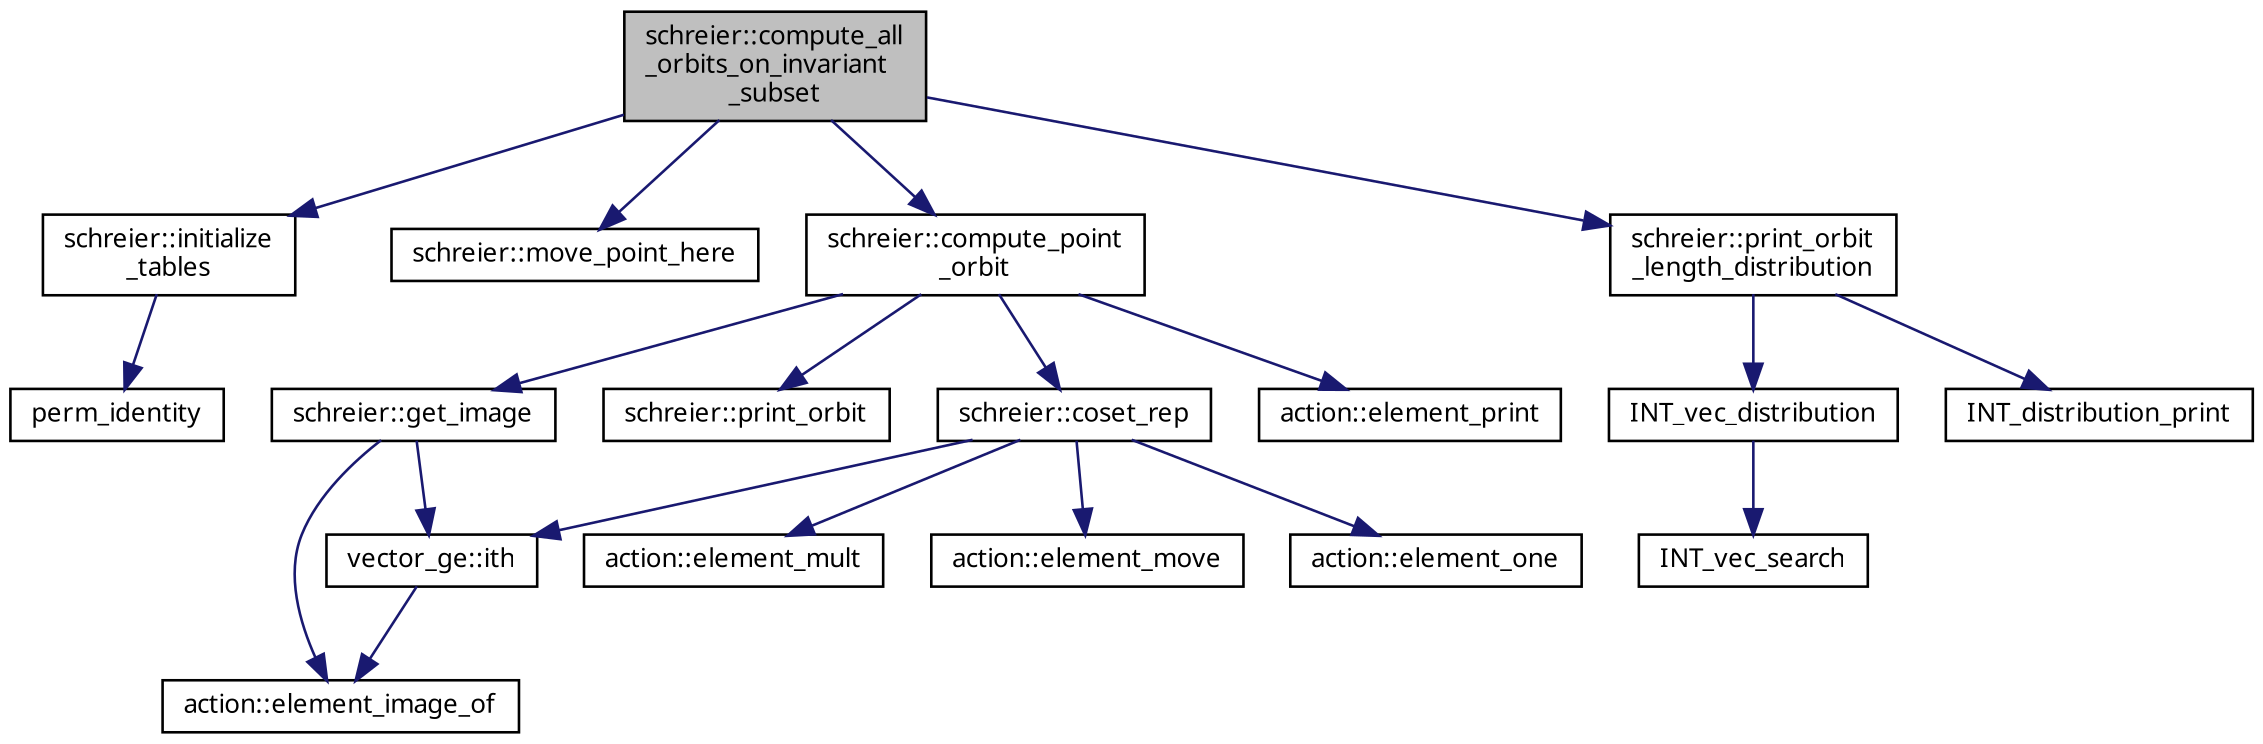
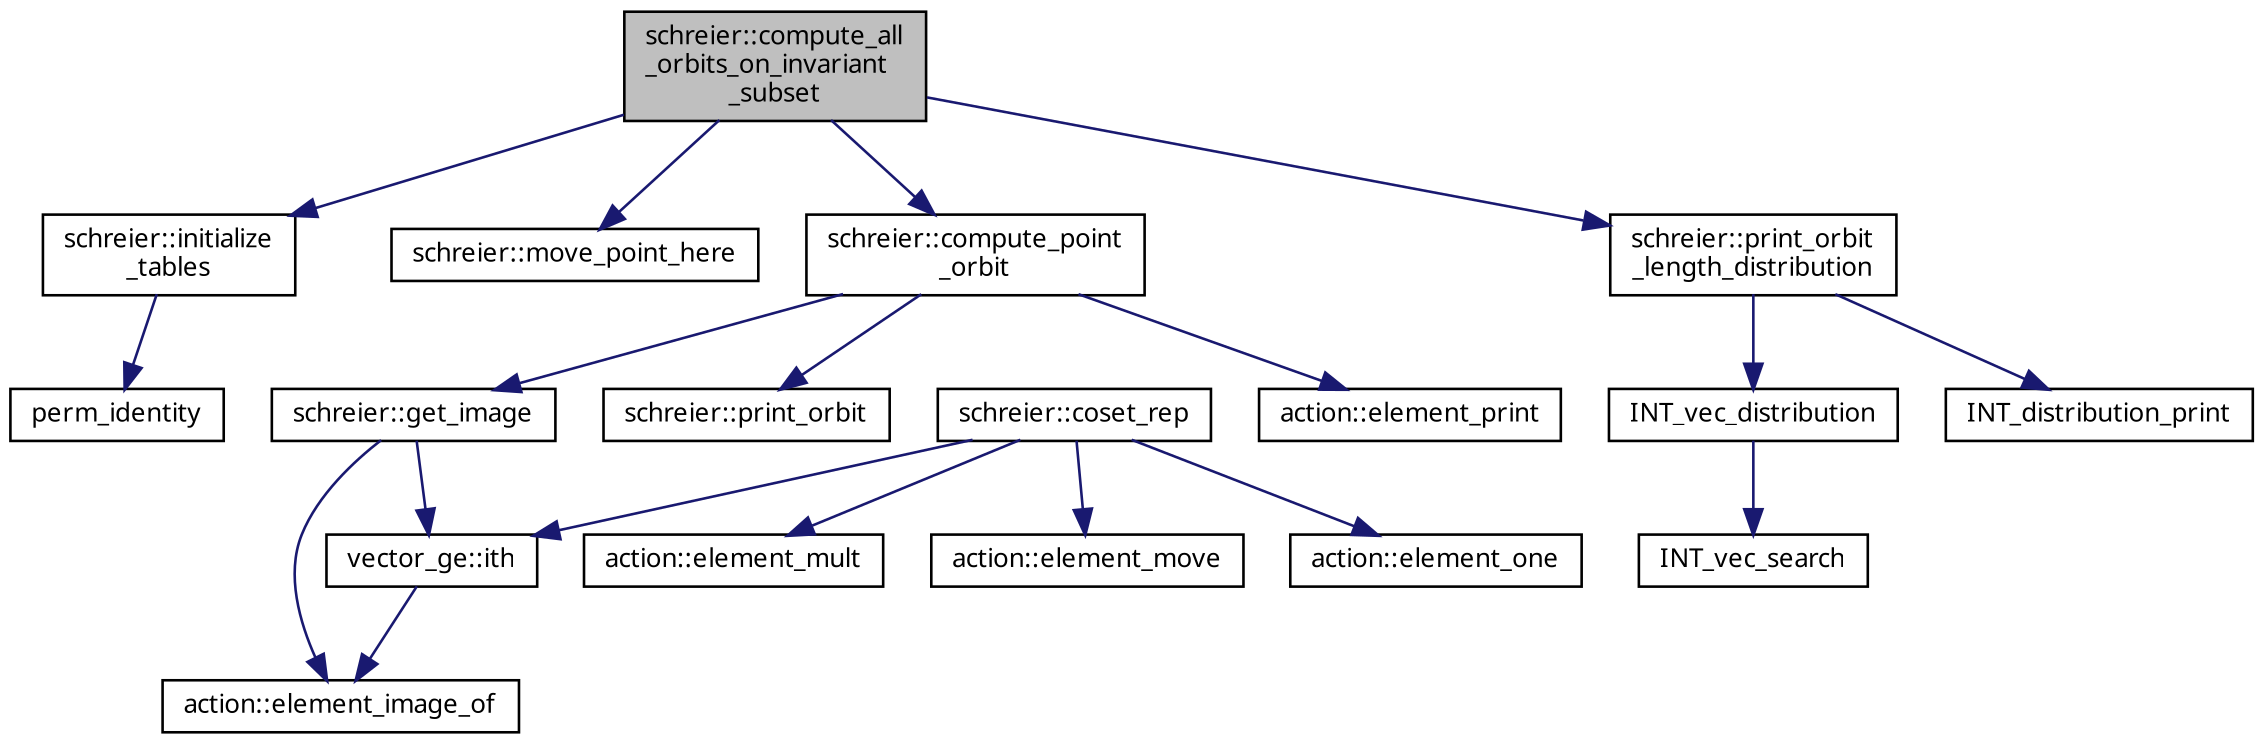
  digraph {
    fontname="Noto Sans"
    rankdir=TB
    node [color=black fillcolor=white fontname="Noto Sans" fontsize=10 shape=record style=filled]
    edge [color=midnightblue fontname="Noto Sans" fontsize=10 labelfontname=Helvetica labelfontsize=10 style=solid]
    n1 [fillcolor=grey75 fontcolor=black height=0.2 label="schreier::compute_all\l_orbits_on_invariant\l_subset" width=0.4]
    n2 [height=0.2 label="schreier::initialize\l_tables" width=0.4]
    n3 [height=0.2 label="schreier::move_point_here" width=0.4]
    n4 [height=0.2 label="schreier::compute_point\l_orbit" width=0.4]
    n5 [height=0.2 label="schreier::print_orbit\l_length_distribution" width=0.4]
    n6 [height=0.2 label=perm_identity width=0.4]
    n7 [height=0.2 label="schreier::get_image" width=0.4]
    n8 [height=0.2 label="schreier::print_orbit" width=0.4]
    n9 [height=0.2 label="schreier::coset_rep" width=0.4]
    n10 [height=0.2 label="action::element_print" width=0.4]
    n11 [height=0.2 label=INT_vec_distribution width=0.4]
    n12 [height=0.2 label=INT_distribution_print width=0.4]
    n13 [height=0.2 label="action::element_image_of" width=0.4]
    n14 [height=0.2 label="vector_ge::ith" width=0.4]
    n15 [height=0.2 label="action::element_mult" width=0.4]
    n16 [height=0.2 label="action::element_move" width=0.4]
    n17 [height=0.2 label="action::element_one" width=0.4]
    n18 [height=0.2 label=INT_vec_search width=0.4]
    n1 -> n2
    n1 -> n3
    n1 -> n4
    n1 -> n5
    n2 -> n6
    n4 -> n7
    n4 -> n8
-   n4 -> n9
    n4 -> n10
    n5 -> n11
    n5 -> n12
    n7 -> n13
    n7 -> n14
    n9 -> n14
    n9 -> n15
    n9 -> n16
    n9 -> n17
    n11 -> n18
    n14 -> n13
  }
